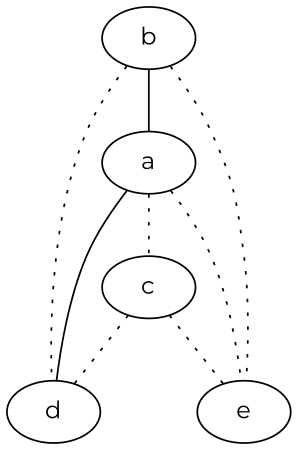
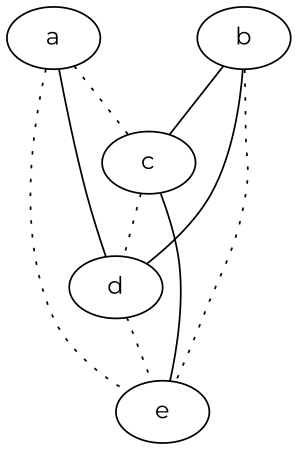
  graph {
    fontname=Montserrat
    node [fontname=Montserrat]
    edge [fontname=Montserrat style=dotted]
    a
    c
    d
    e
    b
    a -- c
    a -- d [style=""]
    a -- e
    c -- d
-   c -- e
-   b -- a [style=""]
-   b -- d
+   c -- e [style=""]
+   d -- e
+   b -- c [style=""]
+   b -- d [style=""]
    b -- e
  }
